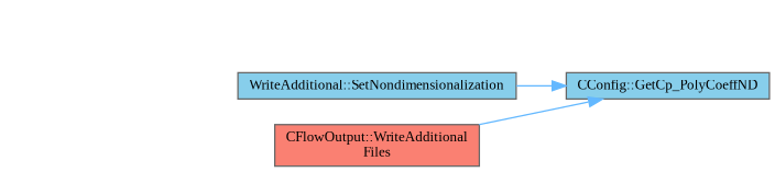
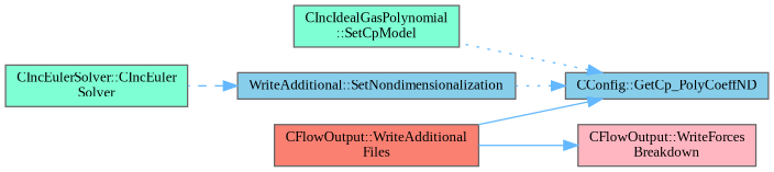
  digraph {
    fontname="Liberation Serif"
    rankdir=RL
    node [color=grey40 fillcolor=skyblue fontname="Liberation Serif" fontsize=10 shape=box style=filled]
    edge [color=steelblue1 dir=back fontname="Liberation Serif" fontsize=10 labelfontname=Helvetica labelfontsize=10 style=dotted]
    n1 [color=gray40 fontcolor=black height=0.2 label="CConfig::GetCp_PolyCoeffND" width=0.4]
+   n2 [fillcolor=aquamarine height=0.2 label="CIncIdealGasPolynomial\l::SetCpModel" width=0.4]
    n3 [height=0.2 label="WriteAdditional::SetNondimensionalization" width=0.4]
    n4 [fillcolor=salmon height=0.2 label="CFlowOutput::WriteAdditional\lFiles" width=0.4]
-   n1 -> n3 [style=solid]
+   n5 [fillcolor=aquamarine height=0.2 label="CIncEulerSolver::CIncEuler\lSolver" width=0.4]
+   n6 [fillcolor=lightpink height=0.2 label="CFlowOutput::WriteForces\lBreakdown" width=0.4]
+   n1 -> n2
+   n1 -> n3
    n1 -> n4 [style=solid]
+   n3 -> n5 [style=dashed]
+   n6 -> n4 [style=solid]
  }
